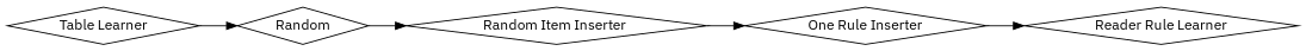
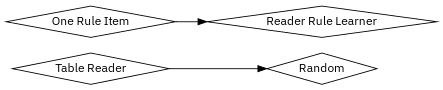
  digraph {
    fontname="IBM Plex Sans"
    rankdir=LR
    node [fontname="IBM Plex Sans" shape=diamond]
    edge [fontname="IBM Plex Sans"]
-   n1 [label="Table Learner"]
+   n1 [label="Table Reader"]
    n2 [label=Random]
-   n3 [label="Random Item Inserter "]
-   n4 [label="One Rule Inserter"]
+   n4 [label="One Rule Item"]
    n5 [label="Reader Rule Learner"]
    n1 -> n2
-   n2 -> n3
-   n3 -> n4
    n4 -> n5
  }
